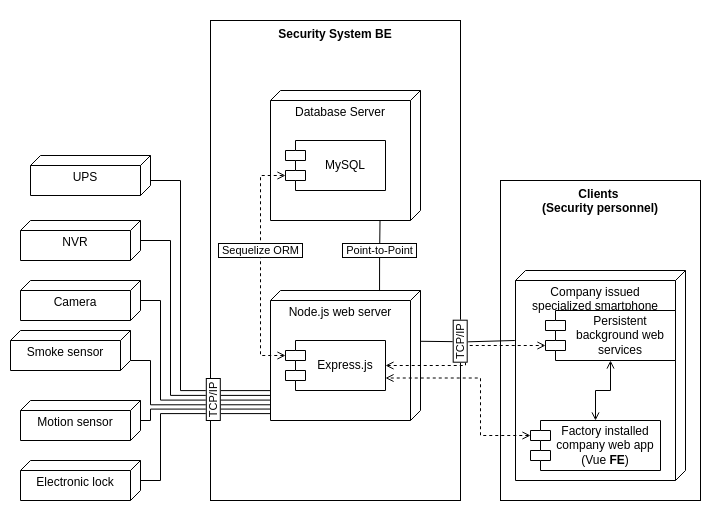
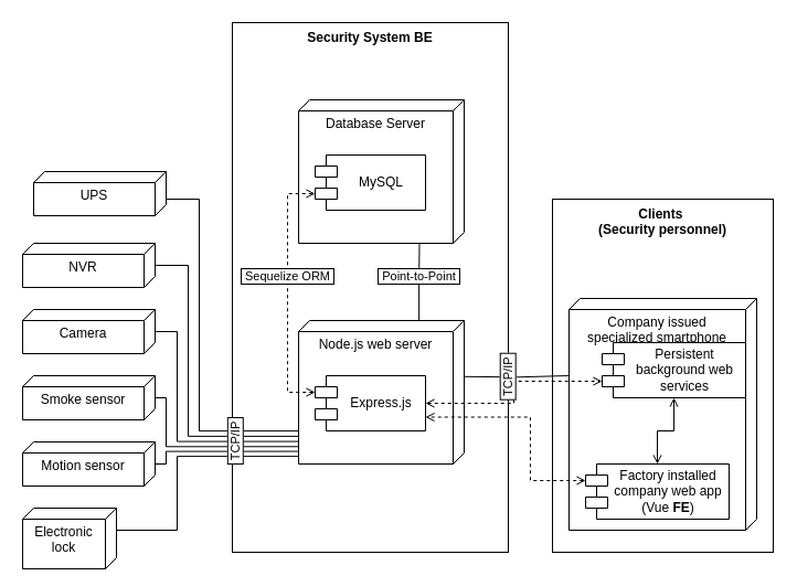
  <mxCell id="0" />
  <mxCell id="1" parent="0" />
  <mxCell id="2" value="Security System BE" style="whiteSpace=wrap;html=1;fillColor=none;verticalAlign=top;fontStyle=1" vertex="1" parent="1"><mxGeometry x="210" width="250" height="480" as="geometry" y="20" /></mxCell>
  <mxCell id="3" value="Clients&amp;nbsp;&lt;div&gt;(Security personnel)&lt;/div&gt;" style="whiteSpace=wrap;html=1;fillColor=none;verticalAlign=top;fontStyle=1" vertex="1" parent="1"><mxGeometry x="500" y="180" width="200" height="320" as="geometry" /></mxCell>
  <mxCell id="4" value="Database Server" style="verticalAlign=top;align=center;spacingTop=8;spacingLeft=2;spacingRight=12;shape=cube;size=10;direction=south;fontStyle=0;html=1;whiteSpace=wrap;" vertex="1" parent="1"><mxGeometry x="270" y="90" width="150" height="130" as="geometry" /></mxCell>
  <mxCell id="5" value="MySQL" style="shape=module;align=left;spacingLeft=20;align=center;verticalAlign=middle;whiteSpace=wrap;html=1;" vertex="1" parent="1"><mxGeometry x="285" y="140" width="100" height="50" as="geometry" /></mxCell>
  <mxCell id="6" value="Company issued&lt;div&gt;specialized smartphone&lt;/div&gt;" style="verticalAlign=top;align=center;spacingTop=8;spacingLeft=2;spacingRight=12;shape=cube;size=10;direction=south;fontStyle=0;html=1;whiteSpace=wrap;" vertex="1" parent="1"><mxGeometry x="515" y="270" width="170" height="210" as="geometry" /></mxCell>
  <mxCell id="7" style="edgeStyle=orthogonalEdgeStyle;rounded=0;orthogonalLoop=1;jettySize=auto;html=1;entryX=0.5;entryY=0;entryDx=0;entryDy=0;endArrow=open;endFill=0;startArrow=open;startFill=0;" edge="1" parent="1" source="8" target="9"><mxGeometry relative="1" as="geometry" /></mxCell>
  <mxCell id="8" value="Persistent background web services" style="shape=module;align=left;spacingLeft=20;align=center;verticalAlign=middle;whiteSpace=wrap;html=1;" vertex="1" parent="1"><mxGeometry x="545" y="310" width="130" height="50" as="geometry" /></mxCell>
  <mxCell id="9" value="Factory installed company web app (Vue&amp;nbsp;&lt;b&gt;FE&lt;/b&gt;)" style="shape=module;align=left;spacingLeft=20;align=center;verticalAlign=middle;whiteSpace=wrap;html=1;" vertex="1" parent="1"><mxGeometry x="530" y="420" width="130" height="50" as="geometry" /></mxCell>
  <mxCell id="10" value="Node.js web server" style="verticalAlign=top;align=center;spacingTop=8;spacingLeft=2;spacingRight=12;shape=cube;size=10;direction=south;fontStyle=0;html=1;whiteSpace=wrap;" vertex="1" parent="1"><mxGeometry x="270" y="290" width="150" height="130" as="geometry" /></mxCell>
  <mxCell id="11" value="Express.js" style="shape=module;align=left;spacingLeft=20;align=center;verticalAlign=middle;whiteSpace=wrap;html=1;" vertex="1" parent="1"><mxGeometry x="285" y="340" width="100" height="50" as="geometry" /></mxCell>
  <mxCell id="12" style="edgeStyle=orthogonalEdgeStyle;rounded=0;orthogonalLoop=1;jettySize=auto;html=1;exitX=1;exitY=0.5;exitDx=0;exitDy=0;entryX=0;entryY=0;entryDx=0;entryDy=35;entryPerimeter=0;endArrow=open;endFill=0;startArrow=open;startFill=0;dashed=1;" edge="1" parent="1" source="11" target="8"><mxGeometry relative="1" as="geometry" /></mxCell>
  <mxCell id="13" style="edgeStyle=orthogonalEdgeStyle;rounded=0;orthogonalLoop=1;jettySize=auto;html=1;exitX=0;exitY=0;exitDx=55;exitDy=0;exitPerimeter=0;entryX=0.401;entryY=1.004;entryDx=0;entryDy=0;entryPerimeter=0;endArrow=none;endFill=0;" edge="1" parent="1"><mxGeometry relative="1" as="geometry"><mxPoint x="420" y="340.79" as="sourcePoint" /><mxPoint x="514.32" y="340" as="targetPoint" /></mxGeometry></mxCell>
  <mxCell id="14" value="&amp;nbsp;TCP/IP&amp;nbsp;" style="edgeLabel;html=1;align=center;verticalAlign=middle;resizable=0;points=[];labelBorderColor=default;rotation=-90;" vertex="1" connectable="0" parent="13"><mxGeometry x="0.015" y="2" relative="1" as="geometry"><mxPoint x="-7" y="1" as="offset" /></mxGeometry></mxCell>
  <mxCell id="15" style="edgeStyle=orthogonalEdgeStyle;rounded=0;orthogonalLoop=1;jettySize=auto;html=1;exitX=0.004;exitY=0.273;exitDx=0;exitDy=0;exitPerimeter=0;entryX=1.003;entryY=0.27;entryDx=0;entryDy=0;entryPerimeter=0;endArrow=none;endFill=0;" edge="1" parent="1" source="10" target="4"><mxGeometry relative="1" as="geometry" /></mxCell>
  <mxCell id="16" value="&amp;nbsp;Point-to-Point&amp;nbsp;" style="edgeLabel;html=1;align=center;verticalAlign=middle;resizable=0;points=[];labelBorderColor=default;" vertex="1" connectable="0" parent="15"><mxGeometry x="0.157" y="1" relative="1" as="geometry"><mxPoint as="offset" /></mxGeometry></mxCell>
  <mxCell id="17" style="edgeStyle=orthogonalEdgeStyle;rounded=0;orthogonalLoop=1;jettySize=auto;html=1;exitX=0;exitY=0;exitDx=0;exitDy=15;exitPerimeter=0;entryX=0;entryY=0;entryDx=0;entryDy=35;entryPerimeter=0;endArrow=open;endFill=0;startArrow=open;startFill=0;dashed=1;" edge="1" parent="1" source="11" target="5"><mxGeometry relative="1" as="geometry"><Array as="points"><mxPoint x="260" y="355" /><mxPoint x="260" y="175" /></Array></mxGeometry></mxCell>
  <mxCell id="18" value="&amp;nbsp;Sequelize ORM&amp;nbsp;" style="edgeLabel;html=1;align=center;verticalAlign=middle;resizable=0;points=[];labelBorderColor=default;" vertex="1" connectable="0" parent="17"><mxGeometry x="0.101" y="1" relative="1" as="geometry"><mxPoint y="-4" as="offset" /></mxGeometry></mxCell>
  <mxCell id="19" value="UPS" style="verticalAlign=top;align=center;spacingTop=8;spacingLeft=2;spacingRight=12;shape=cube;size=10;direction=south;fontStyle=0;html=1;whiteSpace=wrap;" vertex="1" parent="1"><mxGeometry x="30" y="155" width="120" height="40" as="geometry" /></mxCell>
  <mxCell id="20" value="NVR" style="verticalAlign=top;align=center;spacingTop=8;spacingLeft=2;spacingRight=12;shape=cube;size=10;direction=south;fontStyle=0;html=1;whiteSpace=wrap;" vertex="1" parent="1"><mxGeometry y="220" width="120" height="40" as="geometry" x="20" /></mxCell>
  <mxCell id="21" value="Camera" style="verticalAlign=top;align=center;spacingTop=8;spacingLeft=2;spacingRight=12;shape=cube;size=10;direction=south;fontStyle=0;html=1;whiteSpace=wrap;" vertex="1" parent="1"><mxGeometry y="280" width="120" height="40" as="geometry" x="20" /></mxCell>
- <mxCell id="22" value="Smoke sensor" style="verticalAlign=top;align=center;spacingTop=8;spacingLeft=2;spacingRight=12;shape=cube;size=10;direction=south;fontStyle=0;html=1;whiteSpace=wrap;" vertex="1" parent="1"><mxGeometry x="10" y="330" width="120" height="40" as="geometry" /></mxCell>
+ <mxCell id="22" value="Smoke sensor" style="verticalAlign=top;align=center;spacingTop=8;spacingLeft=2;spacingRight=12;shape=cube;size=10;direction=south;fontStyle=0;html=1;whiteSpace=wrap;" vertex="1" parent="1"><mxGeometry y="340" width="120" height="40" as="geometry" x="20" /></mxCell>
  <mxCell id="23" value="Motion sensor" style="verticalAlign=top;align=center;spacingTop=8;spacingLeft=2;spacingRight=12;shape=cube;size=10;direction=south;fontStyle=0;html=1;whiteSpace=wrap;" vertex="1" parent="1"><mxGeometry y="400" width="120" height="40" as="geometry" x="20" /></mxCell>
- <mxCell id="24" value="Electronic lock" style="verticalAlign=top;align=center;spacingTop=8;spacingLeft=2;spacingRight=12;shape=cube;size=10;direction=south;fontStyle=0;html=1;whiteSpace=wrap;" vertex="1" parent="1"><mxGeometry y="460" width="120" height="40" as="geometry" x="20" /></mxCell>
+ <mxCell id="24" value="Electronic lock" style="verticalAlign=top;align=center;spacingTop=8;spacingLeft=2;spacingRight=12;shape=cube;size=10;direction=south;fontStyle=0;html=1;whiteSpace=wrap;" vertex="1" parent="1"><mxGeometry x="20" y="460" width="85" height="55" as="geometry" /></mxCell>
  <mxCell id="25" style="edgeStyle=orthogonalEdgeStyle;rounded=0;orthogonalLoop=1;jettySize=auto;html=1;entryX=0.947;entryY=0.999;entryDx=0;entryDy=0;entryPerimeter=0;endArrow=none;endFill=0;" edge="1" parent="1" source="24" target="10"><mxGeometry relative="1" as="geometry"><Array as="points"><mxPoint x="160" y="480" /><mxPoint x="160" y="413" /></Array></mxGeometry></mxCell>
  <mxCell id="26" style="edgeStyle=orthogonalEdgeStyle;rounded=0;orthogonalLoop=1;jettySize=auto;html=1;entryX=0.912;entryY=0.998;entryDx=0;entryDy=0;entryPerimeter=0;endArrow=none;endFill=0;" edge="1" parent="1" source="23" target="10"><mxGeometry relative="1" as="geometry"><Array as="points"><mxPoint x="150" y="420" /><mxPoint x="150" y="409" /></Array></mxGeometry></mxCell>
  <mxCell id="27" style="edgeStyle=orthogonalEdgeStyle;rounded=0;orthogonalLoop=1;jettySize=auto;html=1;entryX=0.879;entryY=1.001;entryDx=0;entryDy=0;entryPerimeter=0;endArrow=none;endFill=0;" edge="1" parent="1" source="22" target="10"><mxGeometry relative="1" as="geometry"><Array as="points"><mxPoint x="150" y="360" /><mxPoint x="150" y="404" /></Array></mxGeometry></mxCell>
  <mxCell id="28" style="edgeStyle=orthogonalEdgeStyle;rounded=0;orthogonalLoop=1;jettySize=auto;html=1;entryX=0.843;entryY=1.001;entryDx=0;entryDy=0;entryPerimeter=0;endArrow=none;endFill=0;" edge="1" parent="1" source="21" target="10"><mxGeometry relative="1" as="geometry"><Array as="points"><mxPoint x="160" y="300" /><mxPoint x="160" y="400" /></Array></mxGeometry></mxCell>
  <mxCell id="29" style="edgeStyle=orthogonalEdgeStyle;rounded=0;orthogonalLoop=1;jettySize=auto;html=1;entryX=0.807;entryY=0.999;entryDx=0;entryDy=0;entryPerimeter=0;endArrow=none;endFill=0;" edge="1" parent="1" source="20" target="10"><mxGeometry relative="1" as="geometry"><Array as="points"><mxPoint x="170" y="240" /><mxPoint x="170" y="395" /></Array></mxGeometry></mxCell>
  <mxCell id="30" style="edgeStyle=orthogonalEdgeStyle;rounded=0;orthogonalLoop=1;jettySize=auto;html=1;entryX=0.77;entryY=0.999;entryDx=0;entryDy=0;entryPerimeter=0;endArrow=none;endFill=0;" edge="1" parent="1" source="19" target="10"><mxGeometry relative="1" as="geometry"><Array as="points"><mxPoint x="180" y="180" /><mxPoint x="180" y="390" /></Array></mxGeometry></mxCell>
  <mxCell id="31" value="&amp;nbsp;TCP/IP&amp;nbsp;" style="edgeLabel;html=1;align=center;verticalAlign=middle;resizable=0;points=[];labelBorderColor=default;rotation=-90;" vertex="1" connectable="0" parent="30"><mxGeometry x="0.625" relative="1" as="geometry"><mxPoint x="4" y="10" as="offset" /></mxGeometry></mxCell>
  <mxCell id="32" style="edgeStyle=orthogonalEdgeStyle;rounded=0;orthogonalLoop=1;jettySize=auto;html=1;exitX=0;exitY=0;exitDx=0;exitDy=15;exitPerimeter=0;entryX=1;entryY=0.75;entryDx=0;entryDy=0;endArrow=open;endFill=0;startArrow=open;startFill=0;dashed=1;" edge="1" parent="1" source="9" target="11"><mxGeometry relative="1" as="geometry"><Array as="points"><mxPoint x="480" y="435" /><mxPoint x="480" y="378" /></Array></mxGeometry></mxCell>
